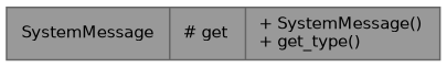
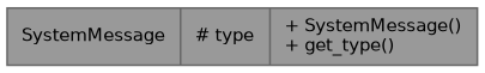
  digraph {
    rankdir=LR
-   n1 [color=gray40 fillcolor=grey60 fontcolor=black fontname=Helvetica fontsize=10 height=0.2 label="{SystemMessage\n|# get\l|+ SystemMessage()\l+ get_type()\l}" shape=record style=filled width=0.4]
+   n1 [color=gray40 fillcolor=grey60 fontcolor=black fontname=Helvetica fontsize=10 height=0.2 label="{SystemMessage\n|# type\l|+ SystemMessage()\l+ get_type()\l}" shape=record style=filled width=0.4]
  }
